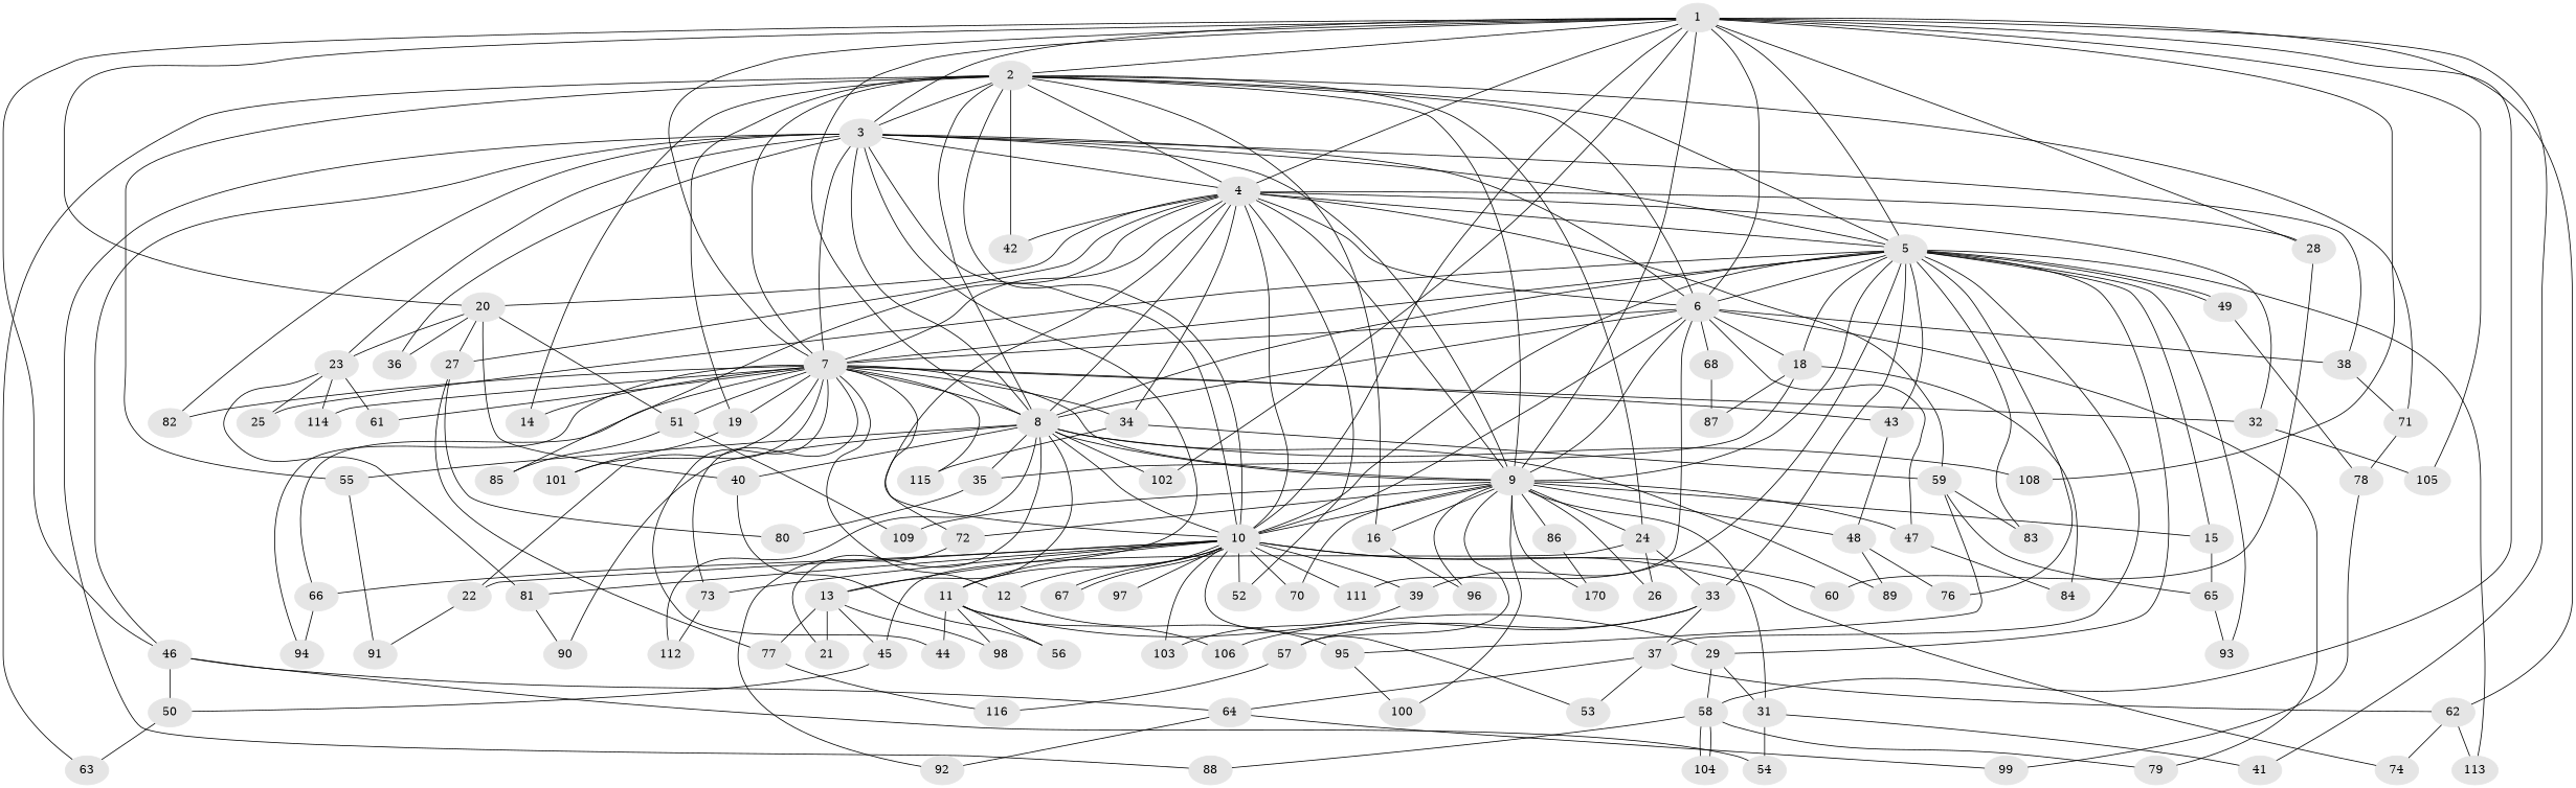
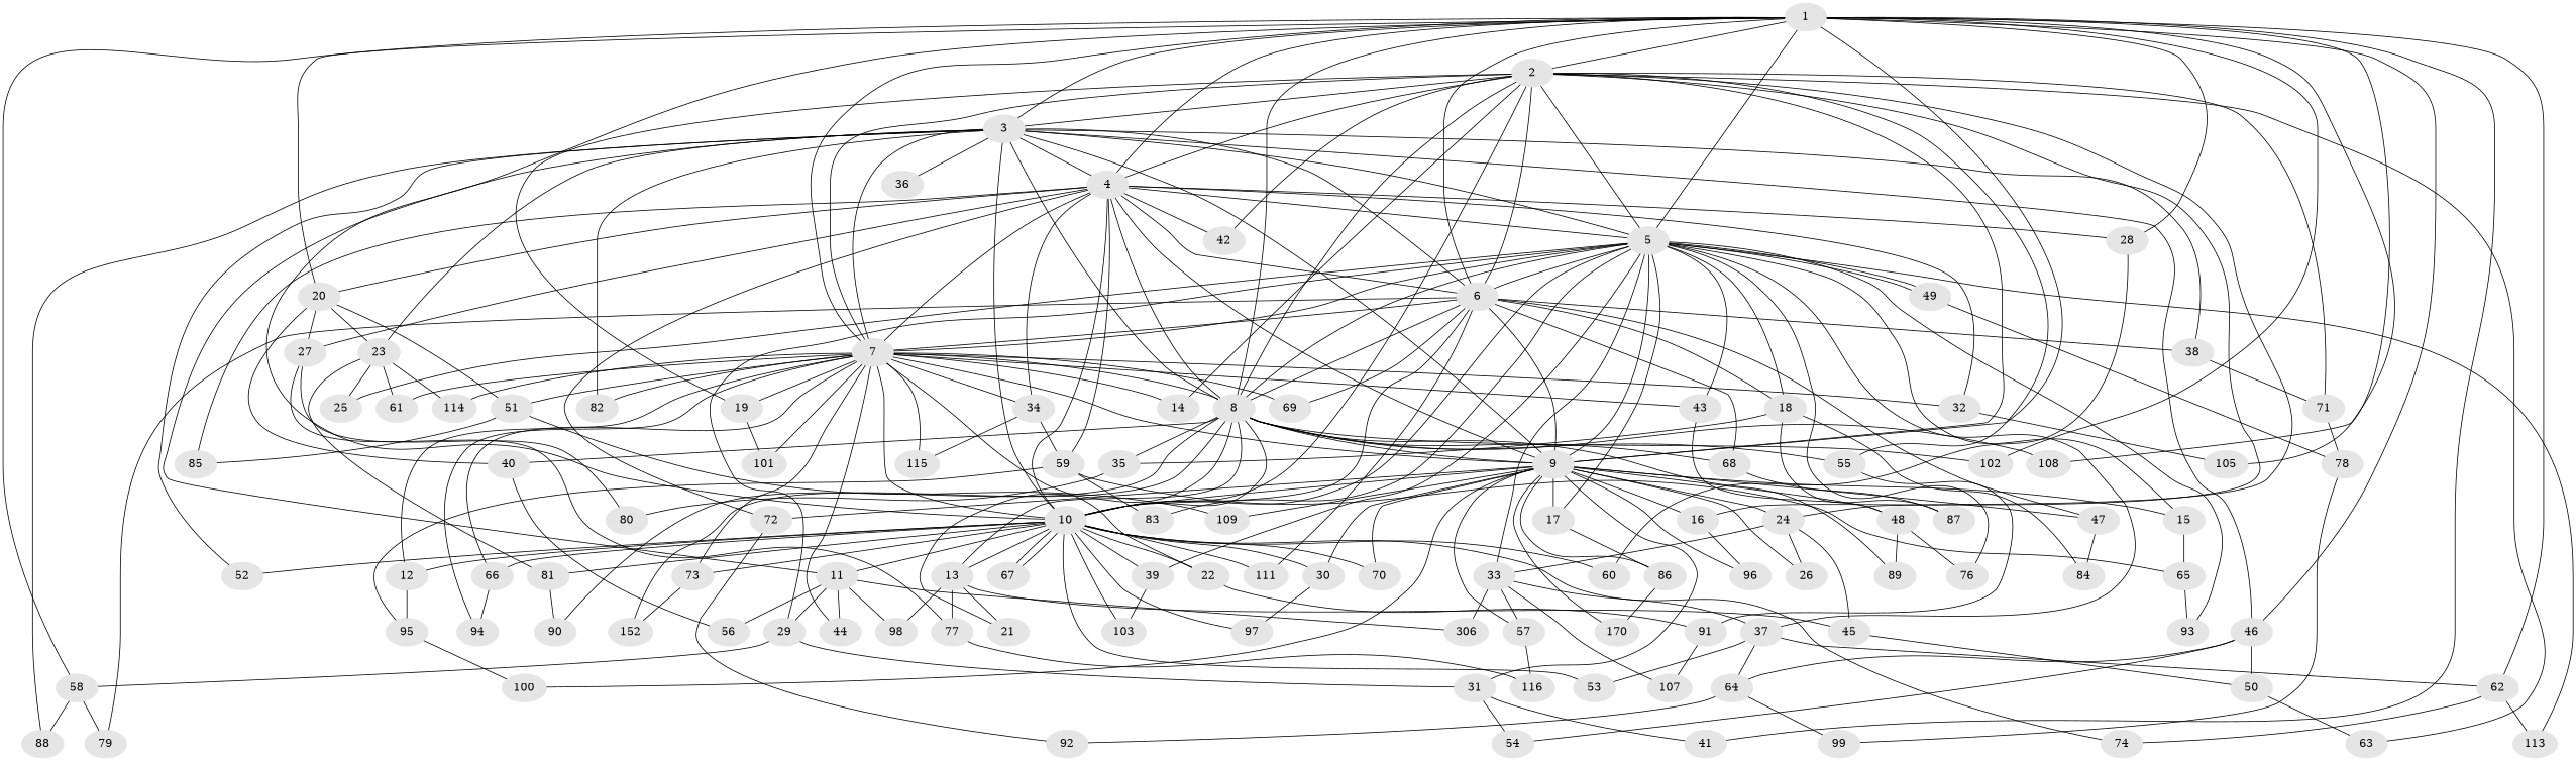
  graph {
    node [color=gray90 style=filled]
    1
    2
    3
    4
    5
    6
    7
    8
    9
    10
    20
    28
    41
    46
    58
    62
    102
    105
    108
    14
    16
    19
    24
    42
    55
    63
    71
    11
    23
    36
    38
    82
    88
    27
    32
    34
    52
    59
    72
    85
    15
+   17
    18
    25
    29
    33
    37
    39
    43
    49
    76
    83
    93
    113
    47
    68
+   69
    79
    111
    12
    22
    44
    51
    61
    66
    73
    94
    101
    114
    115
    13
    21
    35
    40
    89
    90
-   112
+   112 [label=152]
    26
+   30
    31
    48
    57
    70
    86
    96
    100
    109
    n88 [label=170]
    81
    53
    60
    67
    74
    97
    103
    54
    64
    50
-   104
    45
    91
    78
    56
    98
-   106
+   106 [label=306]
    77
    80
    95
    65
    92
    84
    87
+   107
    116
    99
    1 -- 2
    1 -- 3
    1 -- 4
    1 -- 5
    1 -- 6
    1 -- 7
    1 -- 8
    1 -- 9
    1 -- 10
    1 -- 20
    1 -- 28
    1 -- 41
    1 -- 46
    1 -- 58
    1 -- 62
    1 -- 102
    1 -- 105
    1 -- 108
    2 -- 3
    2 -- 4
    2 -- 5
    2 -- 6
    2 -- 7
    2 -- 8
    2 -- 9
    2 -- 10
    2 -- 14
    2 -- 16
    2 -- 19
    2 -- 24
    2 -- 42
    2 -- 55
    2 -- 63
    2 -- 71
    3 -- 4
    3 -- 5
    3 -- 6
    3 -- 7
    3 -- 8
    3 -- 9
    3 -- 10
    3 -- 46
    3 -- 11
    3 -- 23
    3 -- 36
    3 -- 38
    3 -- 82
    3 -- 88
    4 -- 5
    4 -- 6
    4 -- 7
    4 -- 8
    4 -- 9
    4 -- 10
    4 -- 20
    4 -- 28
    4 -- 42
    4 -- 27
    4 -- 32
    4 -- 34
-   4 -- 52
+   3 -- 52
    4 -- 59
    4 -- 72
    4 -- 85
    5 -- 6
    5 -- 7
    5 -- 8
    5 -- 9
    5 -- 10
    5 -- 15
+   5 -- 17
    5 -- 18
    5 -- 25
    5 -- 29
    5 -- 33
    5 -- 37
    5 -- 39
    5 -- 43
    5 -- 49
    5 -- 49
    5 -- 76
    5 -- 83
    5 -- 93
    5 -- 113
    6 -- 7
    6 -- 8
    6 -- 9
    6 -- 10
    6 -- 38
    6 -- 18
    6 -- 47
    6 -- 68
+   6 -- 69
    6 -- 79
    6 -- 111
    7 -- 8
    7 -- 9
    7 -- 10
    7 -- 14
    7 -- 19
    7 -- 82
    7 -- 32
    7 -- 34
    7 -- 43
+   7 -- 69
    7 -- 12
    7 -- 22
    7 -- 44
    7 -- 51
    7 -- 61
    7 -- 66
    7 -- 73
    7 -- 94
    7 -- 101
    7 -- 114
    7 -- 115
    8 -- 9
    8 -- 10
    8 -- 102
    8 -- 108
    8 -- 55
+   8 -- 68
    8 -- 13
    8 -- 21
    8 -- 35
    8 -- 40
    8 -- 89
    8 -- 90
    8 -- 112
    9 -- 10
    9 -- 16
    9 -- 24
    9 -- 72
    9 -- 15
+   9 -- 17
    9 -- 47
    9 -- 26
+   9 -- 30
    9 -- 31
    9 -- 48
    9 -- 57
    9 -- 70
    9 -- 86
    9 -- 96
    9 -- 100
    9 -- 109
    9 -- n88
    10 -- 11
    10 -- 52
    10 -- 39
    10 -- 111
    10 -- 12
    10 -- 22
    10 -- 66
    10 -- 73
    10 -- 13
+   10 -- 30
    10 -- 70
    10 -- 81
    10 -- 53
    10 -- 60
    10 -- 67
    10 -- 67
    10 -- 74
    10 -- 97
    10 -- 103
    20 -- 23
-   20 -- 36
    20 -- 27
    20 -- 51
    20 -- 40
    28 -- 60
    46 -- 54
    46 -- 64
    46 -- 50
    58 -- 88
    58 -- 79
-   58 -- 104
-   58 -- 104
    62 -- 113
    62 -- 74
    16 -- 96
    19 -- 101
    24 -- 33
    24 -- 26
    24 -- 45
    55 -- 91
    71 -- 78
    11 -- 29
    11 -- 44
    11 -- 56
    11 -- 98
    11 -- 106
    23 -- 25
    23 -- 61
    23 -- 114
    23 -- 81
    38 -- 71
    27 -- 77
    27 -- 80
    32 -- 105
    34 -- 59
    34 -- 115
    59 -- 83
    59 -- 95
    59 -- 65
    72 -- 92
    15 -- 65
+   17 -- 86
    18 -- 35
    18 -- 84
    18 -- 87
    29 -- 58
    29 -- 31
    33 -- 37
    33 -- 57
    33 -- 106
+   33 -- 107
    37 -- 62
    37 -- 53
    37 -- 64
    39 -- 103
    43 -- 48
    49 -- 78
    47 -- 84
    68 -- 87
    12 -- 95
    22 -- 91
    51 -- 85
    51 -- 109
    66 -- 94
    73 -- 112
    13 -- 21
    13 -- 45
    13 -- 98
    13 -- 77
    35 -- 80
    40 -- 56
+   30 -- 97
    31 -- 41
    31 -- 54
    48 -- 76
    48 -- 89
    57 -- 116
    86 -- n88
    81 -- 90
    64 -- 92
    64 -- 99
    50 -- 63
    45 -- 50
+   91 -- 107
    78 -- 99
    77 -- 116
    95 -- 100
    65 -- 93
  }
